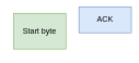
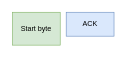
  <mxCell id="0" />
  <mxCell id="1" parent="0" />
  <mxCell id="2" value="Start byte" style="rounded=0;whiteSpace=wrap;html=1;fillColor=#d5e8d4;strokeColor=#82b366;" vertex="1" parent="1"><mxGeometry x="20" y="20" width="80" height="55" as="geometry" /></mxCell>
- <mxCell id="3" value="ACK" style="rounded=0;whiteSpace=wrap;html=1;fillColor=#dae8fc;strokeColor=#6c8ebf;" vertex="1" parent="1"><mxGeometry x="120" y="10" width="80" height="40" as="geometry" /></mxCell>
+ <mxCell id="3" value="ACK" style="rounded=0;whiteSpace=wrap;html=1;fillColor=#dae8fc;strokeColor=#6c8ebf;" vertex="1" parent="1"><mxGeometry x="110" y="20" width="80" height="40" as="geometry" /></mxCell>
